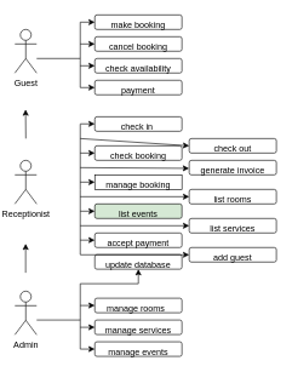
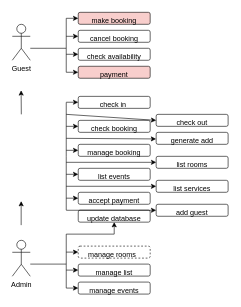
  <mxCell id="0" />
  <mxCell id="1" parent="0" />
  <mxCell id="2" value="" style="edgeStyle=orthogonalEdgeStyle;rounded=0;orthogonalLoop=1;jettySize=auto;html=1;" parent="1" target="6" edge="1"><mxGeometry relative="1" as="geometry"><Array as="points"><mxPoint x="110" y="80" /><mxPoint x="110" y="30" /></Array><mxPoint x="50" y="80" as="sourcePoint" /></mxGeometry></mxCell>
  <mxCell id="3" value="Guest" style="shape=umlActor;verticalLabelPosition=bottom;verticalAlign=top;html=1;outlineConnect=0;" parent="1" vertex="1"><mxGeometry x="20" y="40" width="30" height="60" as="geometry" /></mxCell>
- <mxCell id="4" value="Receptionist" style="shape=umlActor;verticalLabelPosition=bottom;verticalAlign=top;html=1;outlineConnect=0;" parent="1" vertex="1"><mxGeometry x="20" y="220.2" width="30" height="60" as="geometry" /></mxCell>
  <mxCell id="5" value="Admin" style="shape=umlActor;verticalLabelPosition=bottom;verticalAlign=top;html=1;outlineConnect=0;" parent="1" vertex="1"><mxGeometry x="20" y="400.29" width="30" height="60" as="geometry" /></mxCell>
- <mxCell id="6" value="make booking" style="rounded=1;whiteSpace=wrap;html=1;verticalAlign=top;" parent="1" vertex="1"><mxGeometry x="130" y="20" width="120" height="20" as="geometry" /></mxCell>
+ <mxCell id="6" value="make booking" style="rounded=1;whiteSpace=wrap;html=1;verticalAlign=top;fillColor=#f8cecc;" parent="1" vertex="1"><mxGeometry x="130" y="20" width="120" height="20" as="geometry" /></mxCell>
  <mxCell id="7" value="cancel booking" style="rounded=1;whiteSpace=wrap;html=1;verticalAlign=top;" parent="1" vertex="1"><mxGeometry x="130" y="50" width="120" height="20" as="geometry" /></mxCell>
  <mxCell id="8" value="check availability" style="rounded=1;whiteSpace=wrap;html=1;verticalAlign=top;" parent="1" vertex="1"><mxGeometry x="130" y="80" width="120" height="20" as="geometry" /></mxCell>
- <mxCell id="9" value="payment" style="rounded=1;whiteSpace=wrap;html=1;verticalAlign=top;" parent="1" vertex="1"><mxGeometry x="130" y="110" width="120" height="20" as="geometry" /></mxCell>
+ <mxCell id="9" value="payment" style="rounded=1;whiteSpace=wrap;html=1;verticalAlign=top;fillColor=#f8cecc;" parent="1" vertex="1"><mxGeometry x="130" y="110" width="120" height="20" as="geometry" /></mxCell>
  <mxCell id="10" value="" style="endArrow=classic;html=1;rounded=0;entryX=0;entryY=0.5;entryDx=0;entryDy=0;endFill=1;" parent="1" target="7" edge="1"><mxGeometry width="50" height="50" relative="1" as="geometry"><mxPoint x="110" y="60" as="sourcePoint" /><mxPoint x="170" y="130" as="targetPoint" /></mxGeometry></mxCell>
  <mxCell id="11" value="" style="endArrow=classic;html=1;rounded=0;entryX=0;entryY=0.5;entryDx=0;entryDy=0;endFill=1;" parent="1" target="8" edge="1"><mxGeometry width="50" height="50" relative="1" as="geometry"><mxPoint x="110" y="90" as="sourcePoint" /><mxPoint x="190" y="110" as="targetPoint" /></mxGeometry></mxCell>
  <mxCell id="12" value="" style="endArrow=classic;html=1;rounded=0;entryX=0;entryY=0.5;entryDx=0;entryDy=0;endFill=1;" parent="1" target="9" edge="1"><mxGeometry width="50" height="50" relative="1" as="geometry"><mxPoint x="110" y="120" as="sourcePoint" /><mxPoint x="190" y="110" as="targetPoint" /></mxGeometry></mxCell>
  <mxCell id="13" value="" style="endArrow=none;html=1;rounded=0;" parent="1" edge="1"><mxGeometry width="50" height="50" relative="1" as="geometry"><mxPoint x="110" y="120" as="sourcePoint" /><mxPoint x="110" y="80" as="targetPoint" /></mxGeometry></mxCell>
  <mxCell id="14" value="check in&lt;span style=&quot;white-space: pre;&quot;&gt; &lt;/span&gt;" style="rounded=1;whiteSpace=wrap;html=1;verticalAlign=top;" parent="1" vertex="1"><mxGeometry x="130" y="160.2" width="120" height="20" as="geometry" /></mxCell>
  <mxCell id="15" value="check out" style="rounded=1;whiteSpace=wrap;html=1;verticalAlign=top;" parent="1" vertex="1"><mxGeometry x="260" y="190.2" width="120" height="20" as="geometry" /></mxCell>
  <mxCell id="16" value="check booking" style="rounded=1;whiteSpace=wrap;html=1;verticalAlign=top;" parent="1" vertex="1"><mxGeometry x="130" y="200.2" width="120" height="20" as="geometry" /></mxCell>
  <mxCell id="17" value="" style="endArrow=classic;html=1;rounded=0;entryX=0;entryY=0.5;entryDx=0;entryDy=0;endFill=1;" parent="1" target="15" edge="1"><mxGeometry width="50" height="50" relative="1" as="geometry"><mxPoint x="110" y="190.2" as="sourcePoint" /><mxPoint x="170" y="270.2" as="targetPoint" /></mxGeometry></mxCell>
  <mxCell id="18" value="" style="endArrow=classic;html=1;rounded=0;entryX=0;entryY=0.5;entryDx=0;entryDy=0;endFill=1;" parent="1" target="16" edge="1"><mxGeometry width="50" height="50" relative="1" as="geometry"><mxPoint x="110" y="210.2" as="sourcePoint" /><mxPoint x="190" y="250.2" as="targetPoint" /></mxGeometry></mxCell>
  <mxCell id="19" value="" style="endArrow=none;html=1;rounded=0;" parent="1" edge="1"><mxGeometry width="50" height="50" relative="1" as="geometry"><mxPoint x="110" y="260.2" as="sourcePoint" /><mxPoint x="110" y="170.2" as="targetPoint" /></mxGeometry></mxCell>
  <mxCell id="20" value="" style="edgeStyle=orthogonalEdgeStyle;rounded=0;orthogonalLoop=1;jettySize=auto;html=1;" parent="1" target="21" edge="1"><mxGeometry relative="1" as="geometry"><mxPoint x="50" y="440" as="sourcePoint" /><Array as="points"><mxPoint x="110" y="440" /><mxPoint x="110" y="390" /></Array></mxGeometry></mxCell>
  <mxCell id="21" value="update database" style="rounded=1;whiteSpace=wrap;html=1;verticalAlign=top;" parent="1" vertex="1"><mxGeometry x="130" y="350" width="120" height="20" as="geometry" /></mxCell>
- <mxCell id="22" value="manage rooms&amp;nbsp;&amp;nbsp;" style="rounded=1;whiteSpace=wrap;html=1;verticalAlign=top;" parent="1" vertex="1"><mxGeometry x="130" y="410" width="120" height="20" as="geometry" /></mxCell>
- <mxCell id="23" value="manage services" style="rounded=1;whiteSpace=wrap;html=1;verticalAlign=top;" parent="1" vertex="1"><mxGeometry x="130" y="440" width="120" height="20" as="geometry" /></mxCell>
+ <mxCell id="22" value="manage rooms&amp;nbsp;&amp;nbsp;" style="rounded=1;whiteSpace=wrap;html=1;verticalAlign=top;dashed=1;" parent="1" vertex="1"><mxGeometry x="130" y="410" width="120" height="20" as="geometry" /></mxCell>
+ <mxCell id="23" value="manage list" style="rounded=1;whiteSpace=wrap;html=1;verticalAlign=top;" parent="1" vertex="1"><mxGeometry x="130" y="440" width="120" height="20" as="geometry" /></mxCell>
  <mxCell id="24" value="" style="endArrow=classic;html=1;rounded=0;entryX=0;entryY=0.5;entryDx=0;entryDy=0;endFill=1;" parent="1" target="22" edge="1"><mxGeometry width="50" height="50" relative="1" as="geometry"><mxPoint x="110" y="420" as="sourcePoint" /><mxPoint x="170" y="490" as="targetPoint" /></mxGeometry></mxCell>
  <mxCell id="25" value="" style="endArrow=classic;html=1;rounded=0;entryX=0;entryY=0.5;entryDx=0;entryDy=0;endFill=1;" parent="1" target="23" edge="1"><mxGeometry width="50" height="50" relative="1" as="geometry"><mxPoint x="110" y="450" as="sourcePoint" /><mxPoint x="190" y="470" as="targetPoint" /></mxGeometry></mxCell>
  <mxCell id="26" value="" style="endArrow=classic;html=1;rounded=0;entryX=0;entryY=0.5;entryDx=0;entryDy=0;endFill=1;" parent="1" edge="1"><mxGeometry width="50" height="50" relative="1" as="geometry"><mxPoint x="110" y="480" as="sourcePoint" /><mxPoint x="130" y="480" as="targetPoint" /></mxGeometry></mxCell>
  <mxCell id="27" value="" style="endArrow=none;html=1;rounded=0;" parent="1" edge="1"><mxGeometry width="50" height="50" relative="1" as="geometry"><mxPoint x="110" y="480" as="sourcePoint" /><mxPoint x="110" y="440" as="targetPoint" /></mxGeometry></mxCell>
- <mxCell id="28" value="generate invoice" style="rounded=1;whiteSpace=wrap;html=1;verticalAlign=top;" parent="1" vertex="1"><mxGeometry x="260" y="220.2" width="120" height="20" as="geometry" /></mxCell>
+ <mxCell id="28" value="generate add" style="rounded=1;whiteSpace=wrap;html=1;verticalAlign=top;" parent="1" vertex="1"><mxGeometry x="260" y="220.2" width="120" height="20" as="geometry" /></mxCell>
  <mxCell id="29" value="" style="endArrow=classic;html=1;rounded=0;entryX=-0.002;entryY=0.55;entryDx=0;entryDy=0;endFill=1;entryPerimeter=0;" parent="1" target="28" edge="1"><mxGeometry width="50" height="50" relative="1" as="geometry"><mxPoint x="110" y="230.2" as="sourcePoint" /><mxPoint x="140" y="240.4" as="targetPoint" /><Array as="points" /></mxGeometry></mxCell>
- <mxCell id="30" value="manage booking" style="whiteSpace=wrap;html=1;verticalAlign=top;rounded=0;" parent="1" vertex="1"><mxGeometry x="130" y="240.2" width="120" height="20" as="geometry" /></mxCell>
+ <mxCell id="30" value="manage booking" style="rounded=1;whiteSpace=wrap;html=1;verticalAlign=top;" parent="1" vertex="1"><mxGeometry x="130" y="240.2" width="120" height="20" as="geometry" /></mxCell>
  <mxCell id="31" value="" style="endArrow=classic;html=1;rounded=0;entryX=0;entryY=0.5;entryDx=0;entryDy=0;endFill=1;" parent="1" target="30" edge="1"><mxGeometry width="50" height="50" relative="1" as="geometry"><mxPoint x="110" y="250.2" as="sourcePoint" /><mxPoint x="130" y="290.6" as="targetPoint" /><Array as="points" /></mxGeometry></mxCell>
  <mxCell id="32" value="" style="endArrow=none;html=1;rounded=0;" parent="1" edge="1"><mxGeometry width="50" height="50" relative="1" as="geometry"><mxPoint x="110" y="350" as="sourcePoint" /><mxPoint x="110" y="260.2" as="targetPoint" /></mxGeometry></mxCell>
  <mxCell id="33" value="manage events" style="rounded=1;whiteSpace=wrap;html=1;verticalAlign=top;" parent="1" vertex="1"><mxGeometry x="130" y="470" width="120" height="20" as="geometry" /></mxCell>
  <mxCell id="34" value="" style="endArrow=classic;html=1;rounded=0;endFill=1;" parent="1" edge="1"><mxGeometry width="50" height="50" relative="1" as="geometry"><mxPoint x="35.06" y="190.2" as="sourcePoint" /><mxPoint x="34.72" y="150.2" as="targetPoint" /></mxGeometry></mxCell>
  <mxCell id="35" value="" style="endArrow=classic;html=1;rounded=0;endFill=1;" parent="1" edge="1"><mxGeometry width="50" height="50" relative="1" as="geometry"><mxPoint x="34.81" y="375" as="sourcePoint" /><mxPoint x="34.81" y="335" as="targetPoint" /></mxGeometry></mxCell>
  <mxCell id="36" value="list rooms" style="rounded=1;whiteSpace=wrap;html=1;verticalAlign=top;" vertex="1" parent="1"><mxGeometry x="260" y="260.2" width="120" height="20" as="geometry" /></mxCell>
- <mxCell id="37" value="list events" style="rounded=1;whiteSpace=wrap;html=1;verticalAlign=top;fillColor=#d5e8d4;" vertex="1" parent="1"><mxGeometry x="130" y="280.2" width="120" height="20" as="geometry" /></mxCell>
+ <mxCell id="37" value="list events" style="rounded=1;whiteSpace=wrap;html=1;verticalAlign=top;" vertex="1" parent="1"><mxGeometry x="130" y="280.2" width="120" height="20" as="geometry" /></mxCell>
  <mxCell id="38" value="list services" style="rounded=1;whiteSpace=wrap;html=1;verticalAlign=top;" vertex="1" parent="1"><mxGeometry x="260" y="300.2" width="120" height="20" as="geometry" /></mxCell>
  <mxCell id="39" value="" style="endArrow=classic;html=1;rounded=0;entryX=0;entryY=0.5;entryDx=0;entryDy=0;endFill=1;" edge="1" parent="1" target="37"><mxGeometry width="50" height="50" relative="1" as="geometry"><mxPoint x="110" y="290.2" as="sourcePoint" /><mxPoint x="170" y="420.2" as="targetPoint" /></mxGeometry></mxCell>
  <mxCell id="40" value="" style="endArrow=classic;html=1;rounded=0;entryX=0;entryY=0.5;entryDx=0;entryDy=0;endFill=1;" edge="1" parent="1" target="38"><mxGeometry width="50" height="50" relative="1" as="geometry"><mxPoint x="110" y="310.2" as="sourcePoint" /><mxPoint x="190" y="400.2" as="targetPoint" /></mxGeometry></mxCell>
  <mxCell id="41" value="accept payment" style="rounded=1;whiteSpace=wrap;html=1;verticalAlign=top;" vertex="1" parent="1"><mxGeometry x="130" y="320.2" width="120" height="20" as="geometry" /></mxCell>
  <mxCell id="42" value="" style="endArrow=classic;html=1;rounded=0;entryX=0;entryY=0.5;entryDx=0;entryDy=0;endFill=1;" edge="1" parent="1" target="36"><mxGeometry width="50" height="50" relative="1" as="geometry"><mxPoint x="110" y="270.2" as="sourcePoint" /><mxPoint x="130" y="320.14" as="targetPoint" /><Array as="points" /></mxGeometry></mxCell>
  <mxCell id="43" value="" style="endArrow=classic;html=1;rounded=0;entryX=0;entryY=0.5;entryDx=0;entryDy=0;endFill=1;" edge="1" parent="1"><mxGeometry width="50" height="50" relative="1" as="geometry"><mxPoint x="110" y="170" as="sourcePoint" /><mxPoint x="130" y="170" as="targetPoint" /></mxGeometry></mxCell>
  <mxCell id="44" value="" style="endArrow=classic;html=1;rounded=0;entryX=0;entryY=0.5;entryDx=0;entryDy=0;endFill=1;" edge="1" parent="1"><mxGeometry width="50" height="50" relative="1" as="geometry"><mxPoint x="110" y="330.04" as="sourcePoint" /><mxPoint x="130" y="330.04" as="targetPoint" /></mxGeometry></mxCell>
  <mxCell id="45" value="add guest" style="rounded=1;whiteSpace=wrap;html=1;verticalAlign=top;" vertex="1" parent="1"><mxGeometry x="260" y="340.2" width="120" height="20" as="geometry" /></mxCell>
  <mxCell id="46" value="" style="endArrow=classic;html=1;rounded=0;entryX=0;entryY=0.5;entryDx=0;entryDy=0;endFill=1;" edge="1" parent="1" target="45"><mxGeometry width="50" height="50" relative="1" as="geometry"><mxPoint x="110" y="350.2" as="sourcePoint" /><mxPoint x="190" y="440.2" as="targetPoint" /></mxGeometry></mxCell>
